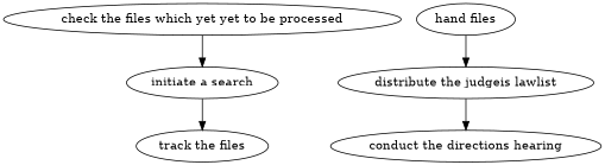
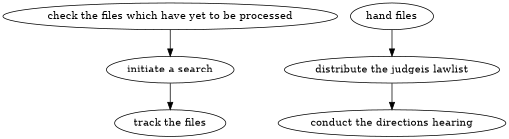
  strict digraph {
    edge [attrs="{'type': 'flow', 'label': 'flow'}"]
-   "check the files which have yet to be processed" [attrs="{'type': 'Activity', 'label': 'check the files which have yet to be processed'}" label="check the files which yet yet to be processed"]
+   "check the files which have yet to be processed" [attrs="{'type': 'Activity', 'label': 'check the files which have yet to be processed'}"]
    "initiate a search" [attrs="{'type': 'Activity', 'label': 'initiate a search'}"]
    "track the files" [attrs="{'type': 'Activity', 'label': 'track the files'}"]
    "hand files" [attrs="{'type': 'Activity', 'label': 'hand files'}"]
    "distribute the judgeis lawlist" [attrs="{'type': 'Activity', 'label': 'distribute the judgeis lawlist'}"]
    "conduct the directions hearing" [attrs="{'type': 'Activity', 'label': 'conduct the directions hearing'}"]
    "check the files which have yet to be processed" -> "initiate a search"
    "initiate a search" -> "track the files"
    "hand files" -> "distribute the judgeis lawlist"
    "distribute the judgeis lawlist" -> "conduct the directions hearing"
  }
